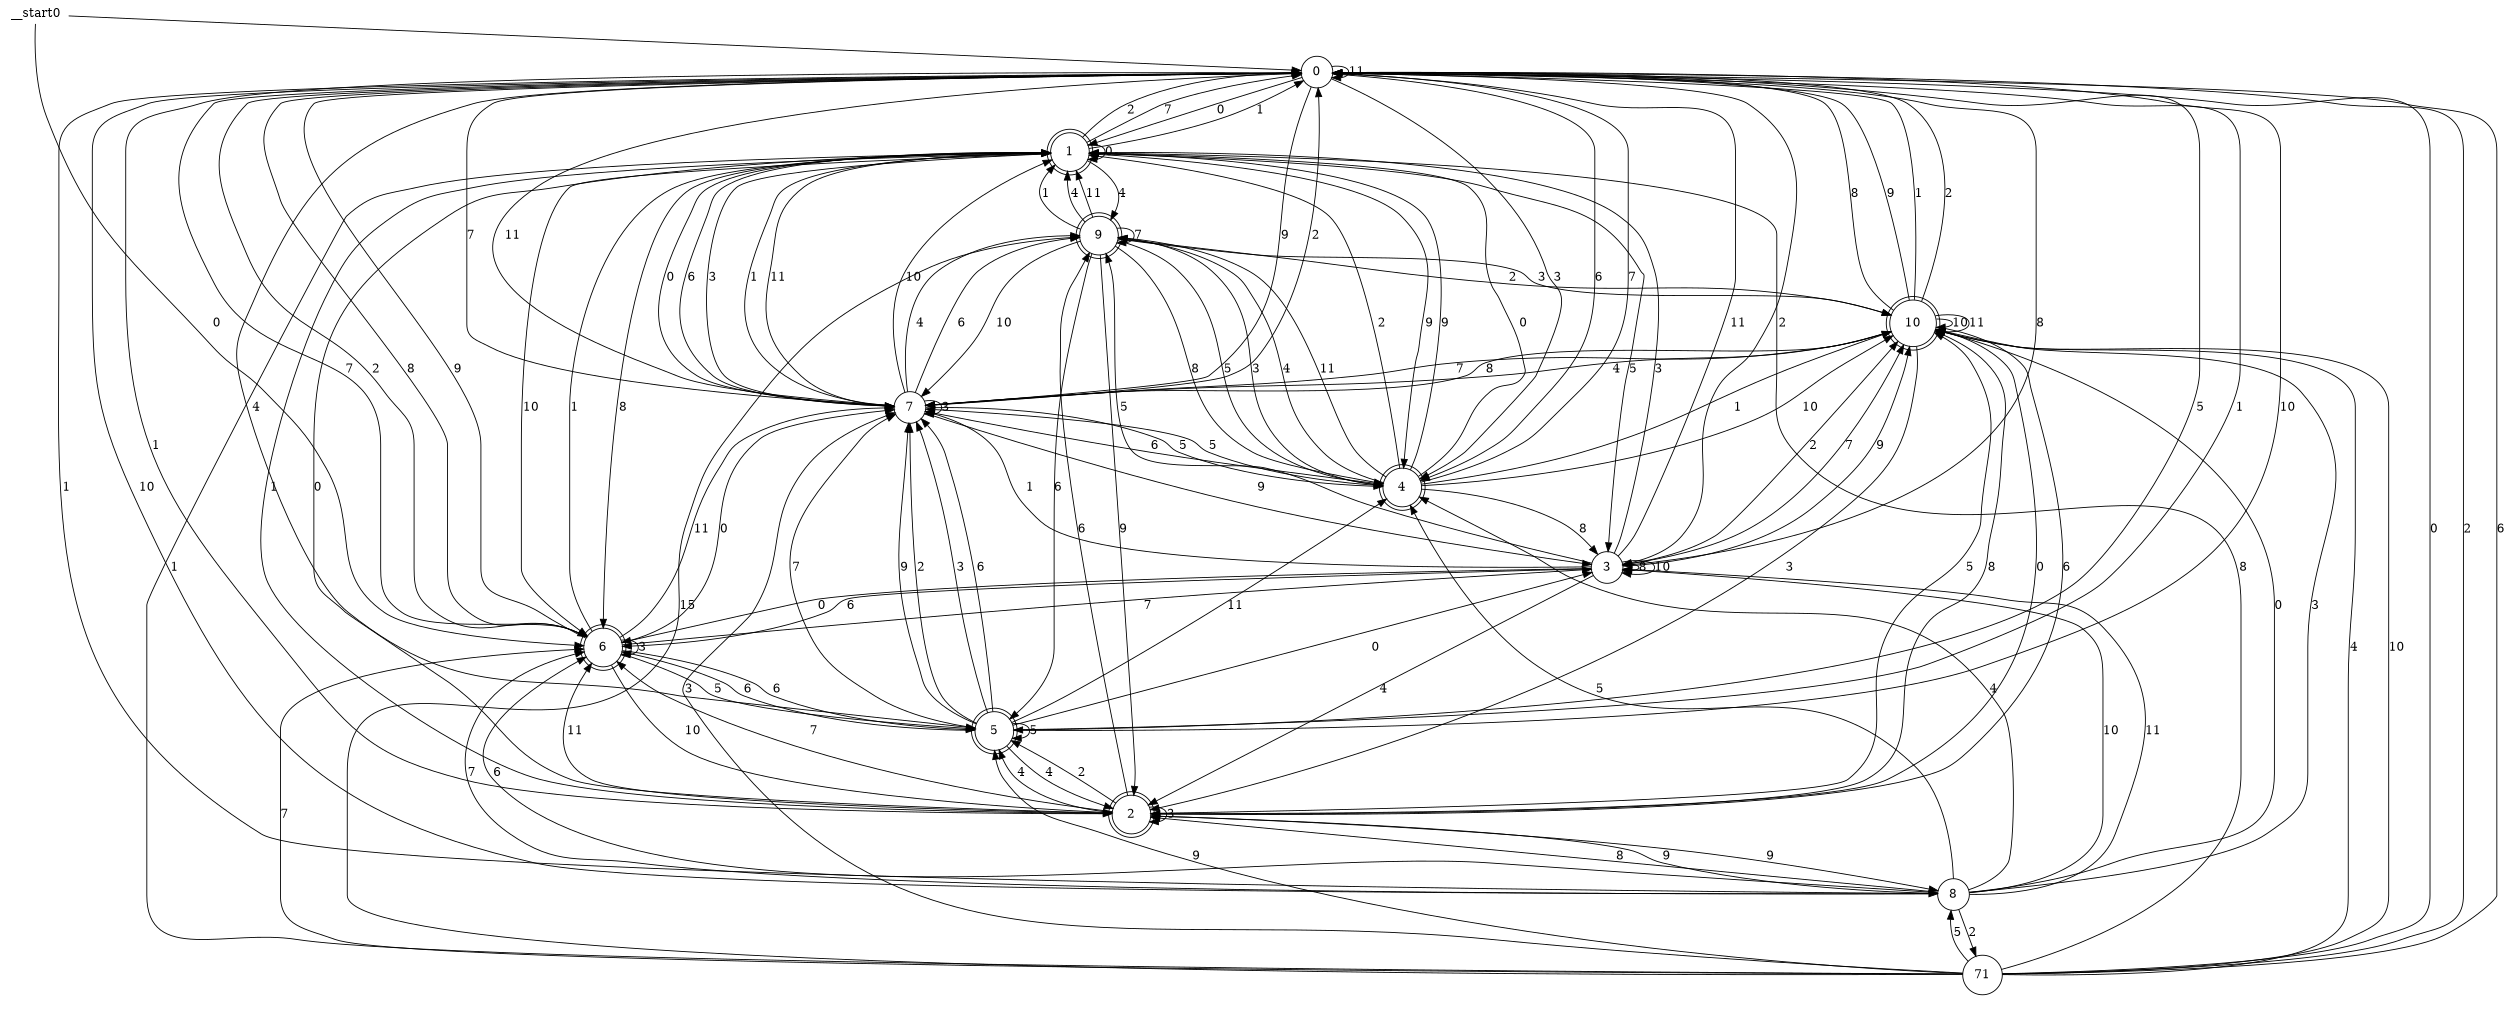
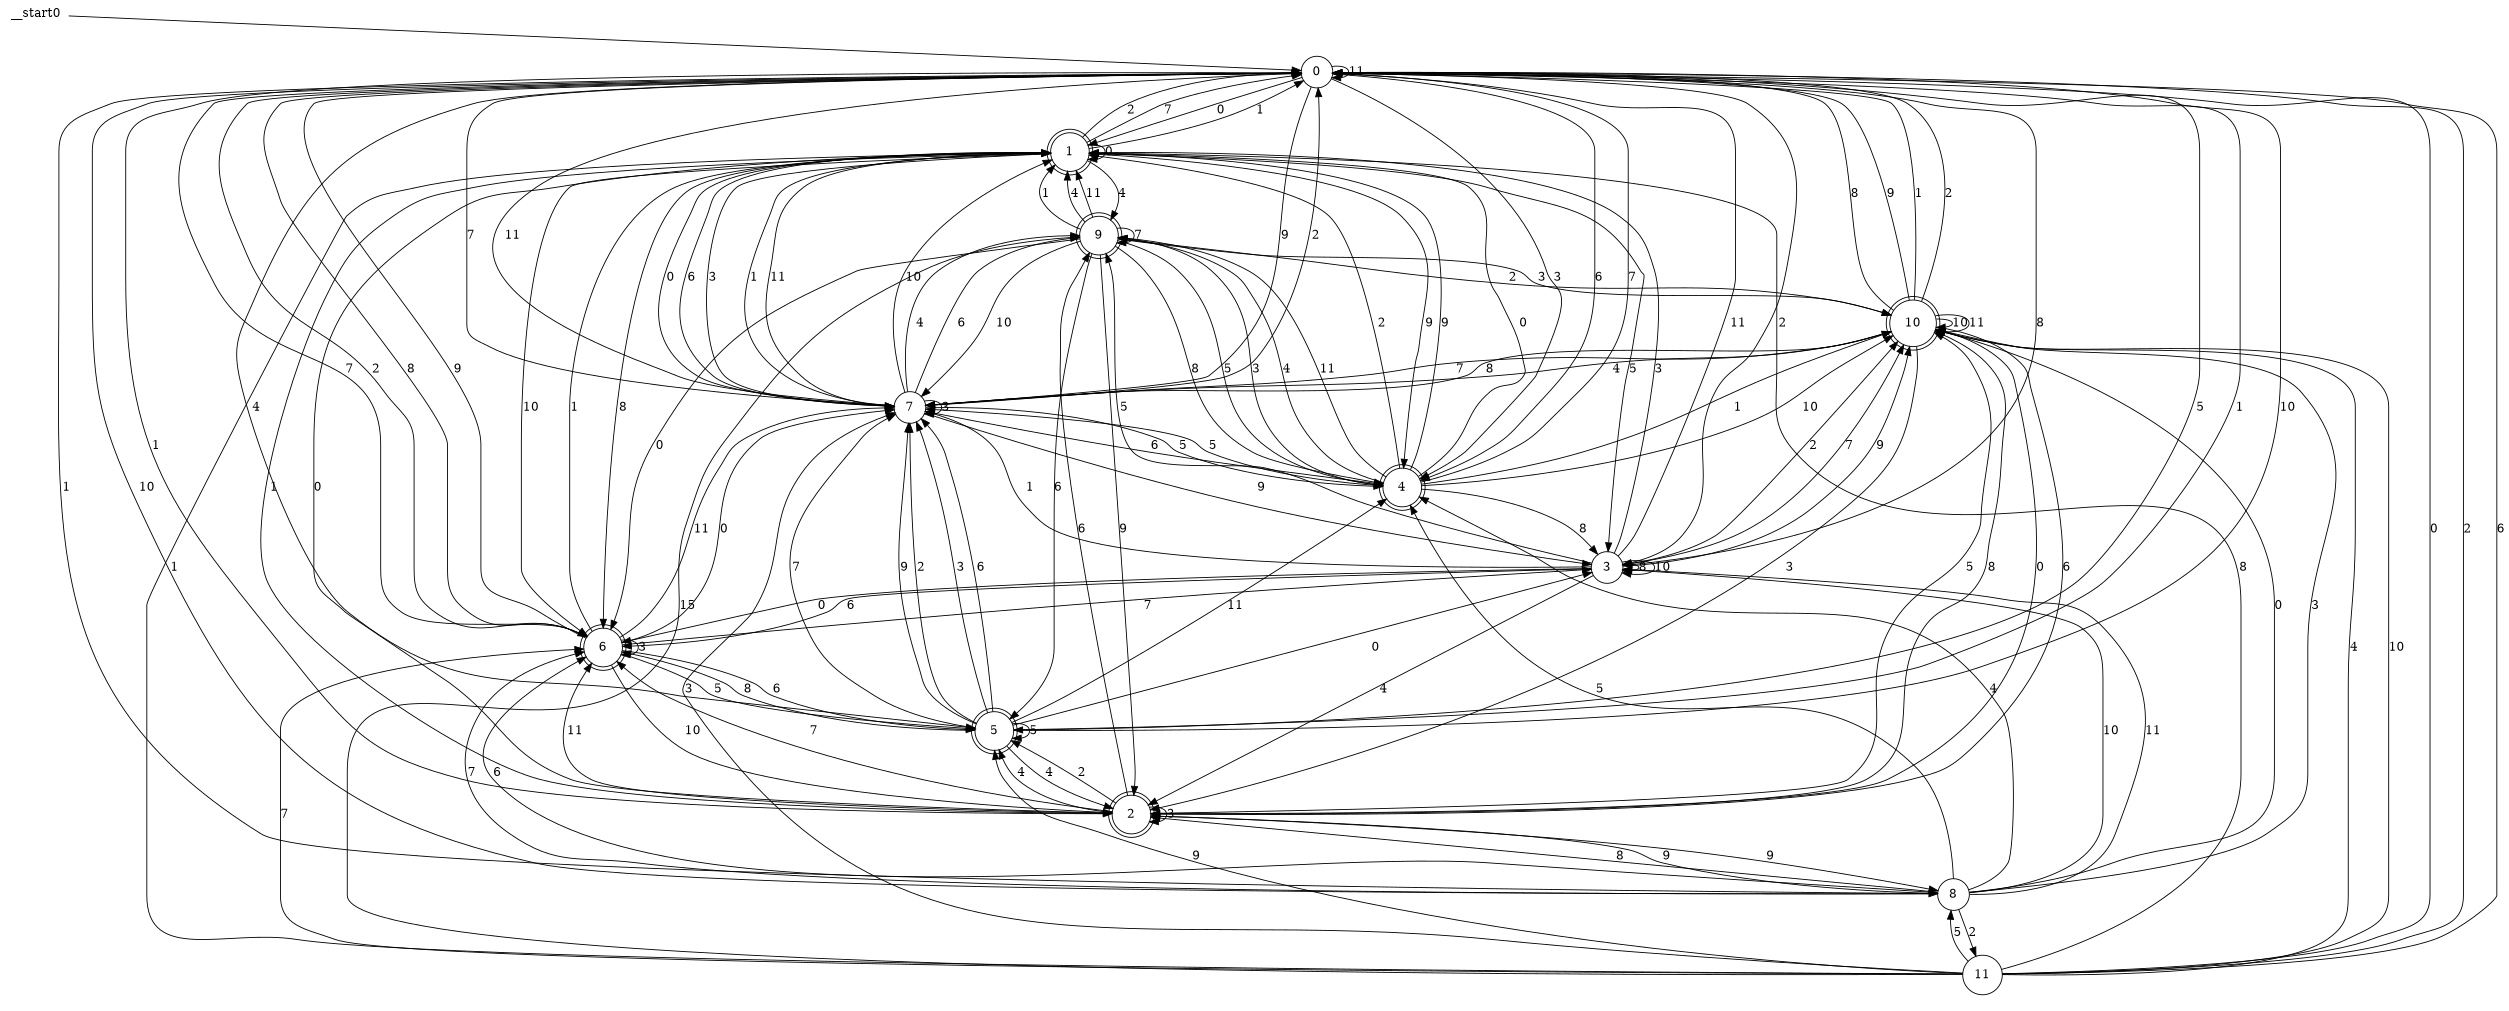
  digraph {
    node [shape=doublecircle]
    n1 [label=0 shape=circle]
    n2 [label=1]
    n3 [label=2]
    n4 [label=3 shape=circle]
    n5 [label=4]
    n6 [label=5]
    n7 [label=6]
    n8 [label=7 shape=circle]
    n9 [label=8 shape=circle]
    n10 [label=9]
    n11 [label=10]
-   n12 [label=71 shape=circle]
+   n12 [label=11 shape=circle]
    __start0 [height=0 shape=none width=0]
    n1 -> n1 [label=11]
    n1 -> n2 [label=0]
    n1 -> n3 [label=1]
    n1 -> n4 [label=2]
    n1 -> n4 [label=8]
    n1 -> n5 [label=3]
    n1 -> n5 [label=6]
    n1 -> n6 [label=4]
    n1 -> n6 [label=5]
    n1 -> n7 [label=7]
    n1 -> n8 [label=9]
    n1 -> n9 [label=10]
    n2 -> n1 [label=1]
    n2 -> n1 [label=2]
    n2 -> n1 [label=7]
    n2 -> n2 [label=0]
    n2 -> n4 [label=5]
    n2 -> n5 [label=9]
    n2 -> n7 [label=8]
    n2 -> n7 [label=10]
    n2 -> n8 [label=3]
    n2 -> n8 [label=6]
    n2 -> n8 [label=11]
    n2 -> n10 [label=4]
    n3 -> n2 [label=0]
    n3 -> n2 [label=1]
    n3 -> n3 [label=3]
    n3 -> n6 [label=2]
    n3 -> n6 [label=4]
    n3 -> n7 [label=7]
    n3 -> n7 [label=11]
    n3 -> n9 [label=9]
    n3 -> n10 [label=6]
    n3 -> n11 [label=5]
    n3 -> n11 [label=8]
    n4 -> n1 [label=11]
    n4 -> n2 [label=3]
    n4 -> n3 [label=4]
    n4 -> n4 [label=8]
    n4 -> n4 [label=10]
    n4 -> n7 [label=0]
    n4 -> n7 [label=6]
    n4 -> n8 [label=1]
    n4 -> n10 [label=5]
    n4 -> n11 [label=2]
    n4 -> n11 [label=7]
    n4 -> n11 [label=9]
    n5 -> n1 [label=7]
    n5 -> n2 [label=0]
    n5 -> n2 [label=2]
    n5 -> n2 [label=9]
    n5 -> n4 [label=8]
    n5 -> n8 [label=5]
    n5 -> n8 [label=6]
    n5 -> n10 [label=3]
    n5 -> n10 [label=4]
    n5 -> n10 [label=11]
    n5 -> n11 [label=1]
    n5 -> n11 [label=10]
    n6 -> n1 [label=1]
    n6 -> n1 [label=10]
    n6 -> n3 [label=4]
    n6 -> n4 [label=0]
    n6 -> n5 [label=11]
    n6 -> n6 [label=5]
-   n6 -> n7 [label=6]
+   n6 -> n7 [label=8]
    n6 -> n8 [label=2]
    n6 -> n8 [label=3]
    n6 -> n8 [label=6]
    n6 -> n8 [label=7]
    n6 -> n8 [label=9]
    n7 -> n1 [label=2]
    n7 -> n1 [label=8]
    n7 -> n1 [label=9]
    n7 -> n2 [label=1]
    n7 -> n3 [label=10]
    n7 -> n4 [label=7]
    n7 -> n6 [label=5]
    n7 -> n6 [label=6]
    n7 -> n7 [label=3]
    n7 -> n8 [label=0]
    n7 -> n8 [label=11]
    n8 -> n1 [label=2]
    n8 -> n1 [label=7]
    n8 -> n1 [label=11]
    n8 -> n2 [label=0]
    n8 -> n2 [label=1]
    n8 -> n2 [label=10]
    n8 -> n4 [label=9]
    n8 -> n5 [label=5]
    n8 -> n8 [label=3]
    n8 -> n10 [label=4]
    n8 -> n10 [label=6]
    n8 -> n11 [label=8]
    n9 -> n1 [label=1]
    n9 -> n3 [label=8]
    n9 -> n3 [label=9]
    n9 -> n4 [label=10]
    n9 -> n4 [label=11]
    n9 -> n5 [label=4]
    n9 -> n5 [label=5]
    n9 -> n7 [label=6]
    n9 -> n7 [label=7]
    n9 -> n11 [label=0]
    n9 -> n11 [label=3]
    n9 -> n12 [label=2]
    n10 -> n2 [label=1]
    n10 -> n2 [label=4]
    n10 -> n2 [label=11]
    n10 -> n3 [label=9]
    n10 -> n5 [label=5]
    n10 -> n5 [label=8]
    n10 -> n6 [label=6]
-   __start0 -> n7 [label=0]
+   n10 -> n7 [label=0]
    n10 -> n8 [label=10]
    n10 -> n10 [label=7]
    n10 -> n11 [label=2]
    n10 -> n11 [label=3]
    n11 -> n1 [label=1]
    n11 -> n1 [label=2]
    n11 -> n1 [label=8]
    n11 -> n1 [label=9]
    n11 -> n3 [label=0]
    n11 -> n3 [label=3]
    n11 -> n3 [label=6]
    n11 -> n8 [label=4]
    n11 -> n8 [label=7]
    n11 -> n11 [label=10]
    n11 -> n11 [label=11]
    n12 -> n1 [label=0]
    n12 -> n1 [label=2]
    n12 -> n1 [label=6]
    n12 -> n2 [label=1]
    n12 -> n2 [label=8]
    n12 -> n6 [label=9]
    n12 -> n7 [label=7]
    n12 -> n8 [label=3]
    n12 -> n9 [label=5]
    n12 -> n10 [label=15]
    n12 -> n11 [label=4]
    n12 -> n11 [label=10]
    __start0 -> n1
  }
